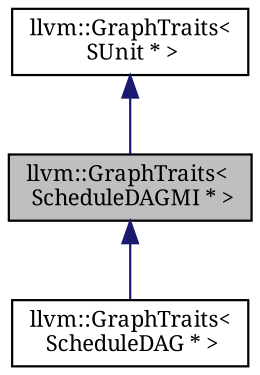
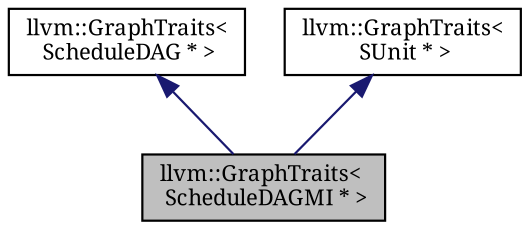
  digraph {
    fontname="Noto Serif"
    node [color=black fontname="Noto Serif" fontsize=10 shape=box]
    edge [color=midnightblue dir=back fontname="Noto Serif" fontsize=10 labelfontname=Helvetica labelfontsize=10 style=solid]
    n1 [fillcolor=grey75 fontcolor=black height=0.2 label="llvm::GraphTraits\<\l ScheduleDAGMI * \>" style=filled width=0.4]
    n2 [height=0.2 label="llvm::GraphTraits\<\l ScheduleDAG * \>" width=0.4]
    n3 [height=0.2 label="llvm::GraphTraits\<\l SUnit * \>" width=0.4]
-   n1 -> n2
+   n2 -> n1
    n3 -> n1
  }
